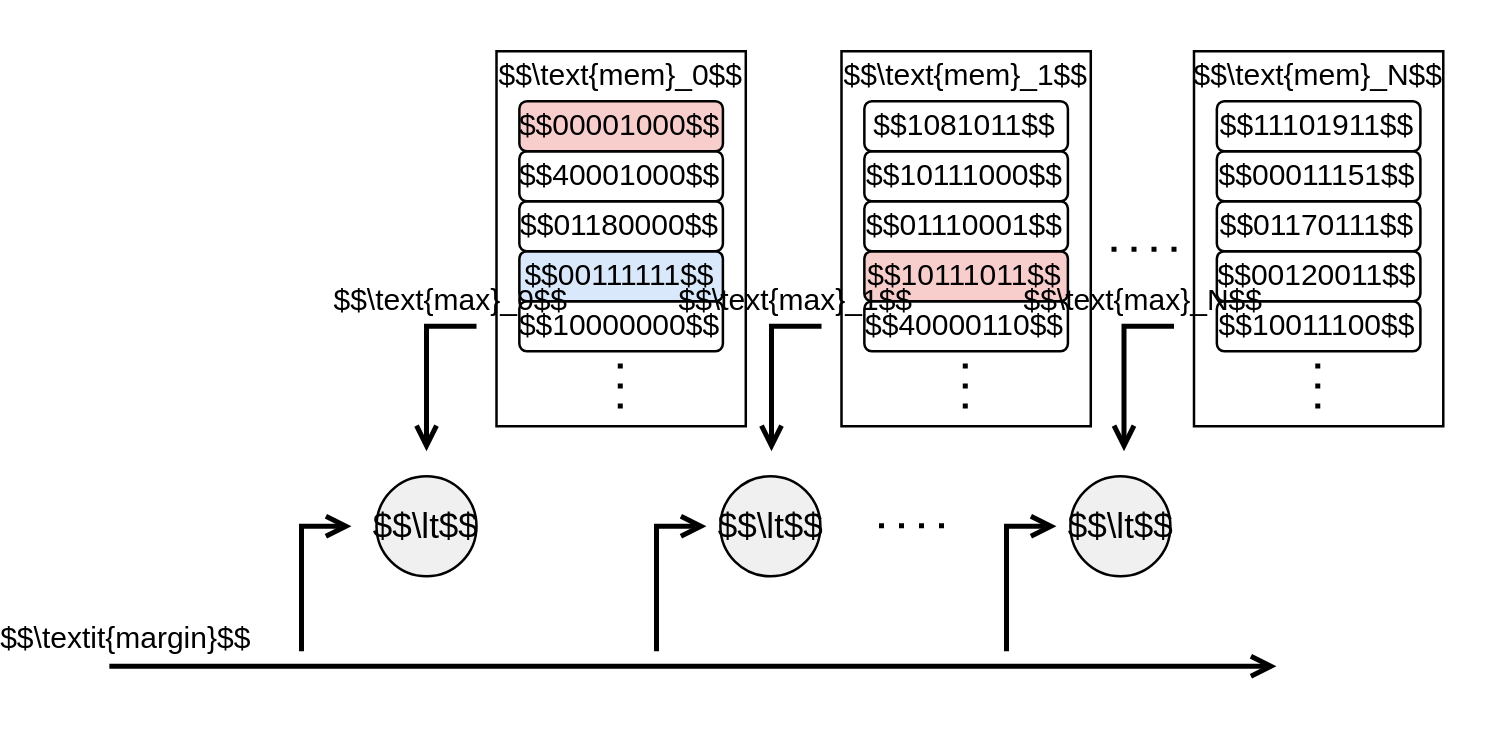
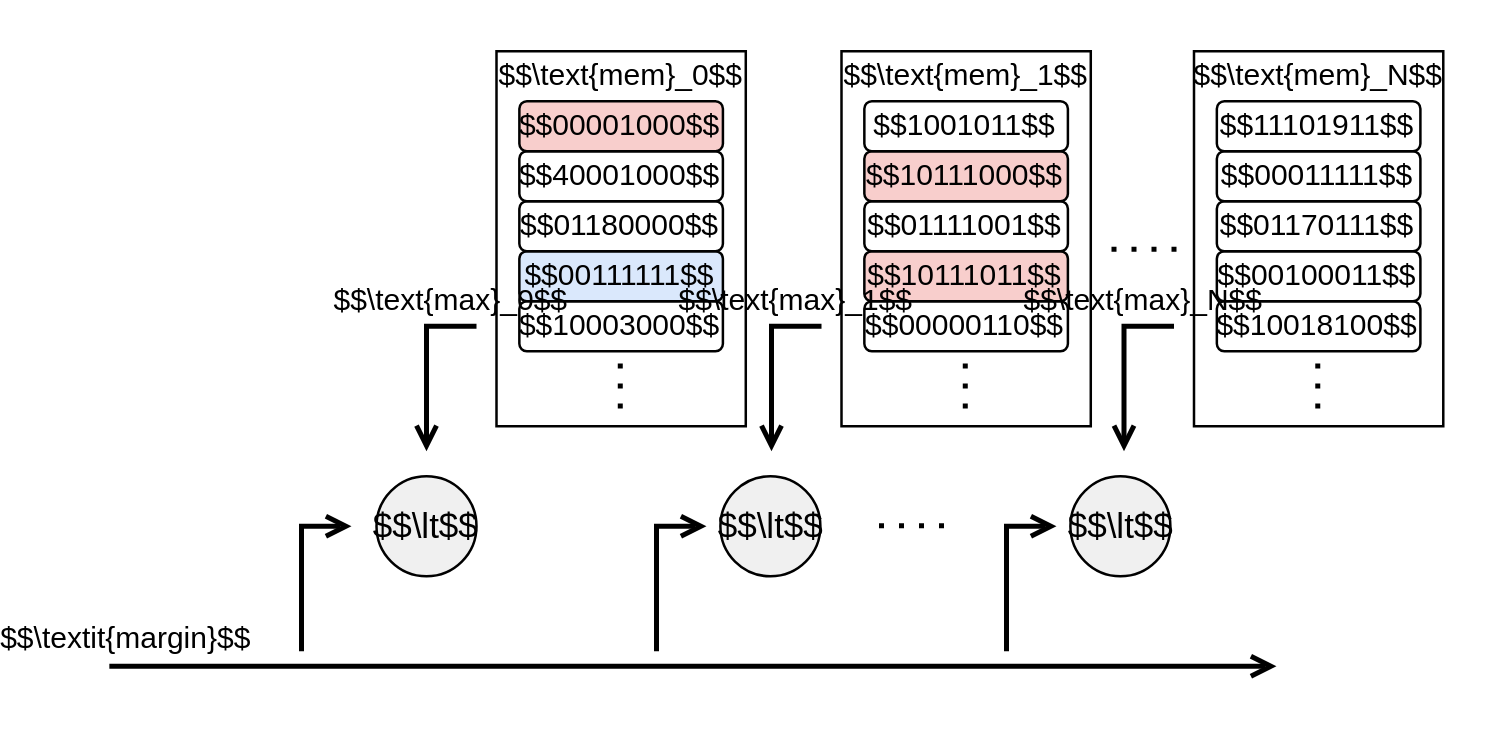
  <mxCell id="0" />
  <mxCell id="1" parent="0" />
  <mxCell id="2" value="" style="rounded=0;whiteSpace=wrap;html=1;" vertex="1" parent="1"><mxGeometry x="198" y="20" width="99.71" height="150" as="geometry" /></mxCell>
- <mxCell id="3" value="$$10000000$$" style="rounded=1;whiteSpace=wrap;html=1;" vertex="1" parent="1"><mxGeometry x="207.14" y="120" width="81.42" height="20" as="geometry" /></mxCell>
+ <mxCell id="3" value="$$10003000$$" style="rounded=1;whiteSpace=wrap;html=1;" vertex="1" parent="1"><mxGeometry x="207.14" y="120" width="81.42" height="20" as="geometry" /></mxCell>
  <mxCell id="4" value="$$00111111$$" style="rounded=1;whiteSpace=wrap;html=1;fillColor=#dae8fc;" vertex="1" parent="1"><mxGeometry x="207.14" y="100" width="81.42" height="20" as="geometry" /></mxCell>
  <mxCell id="5" value="$$01180000$$" style="rounded=1;whiteSpace=wrap;html=1;" vertex="1" parent="1"><mxGeometry x="207.14" y="80" width="81.42" height="20" as="geometry" /></mxCell>
  <mxCell id="6" value="$$40001000$$" style="rounded=1;whiteSpace=wrap;html=1;" vertex="1" parent="1"><mxGeometry x="207.14" y="60" width="81.42" height="20" as="geometry" /></mxCell>
  <mxCell id="7" value="" style="endArrow=none;dashed=1;html=1;dashPattern=1 3;strokeWidth=2;rounded=0;" edge="1" parent="1"><mxGeometry width="50" height="50" relative="1" as="geometry"><mxPoint x="247.51" y="144.9" as="sourcePoint" /><mxPoint x="247.51" y="165.1" as="targetPoint" /></mxGeometry></mxCell>
  <mxCell id="8" value="$$\text{max}_0$$" style="text;html=1;align=center;verticalAlign=middle;whiteSpace=wrap;rounded=0;" vertex="1" parent="1"><mxGeometry x="165" y="110" width="30" height="20" as="geometry" /></mxCell>
  <mxCell id="9" value="" style="endArrow=open;html=1;rounded=0;strokeWidth=2;endFill=0;" edge="1" parent="1"><mxGeometry width="50" height="50" relative="1" as="geometry"><mxPoint x="43.14" y="266" as="sourcePoint" /><mxPoint x="510" y="266" as="targetPoint" /></mxGeometry></mxCell>
  <mxCell id="10" value="$$\textit{margin}$$" style="text;html=1;align=center;verticalAlign=middle;whiteSpace=wrap;rounded=0;" vertex="1" parent="1"><mxGeometry x="20" y="240" width="60" height="30" as="geometry" /></mxCell>
  <mxCell id="11" value="$$\text{mem}_0$$" style="text;html=1;align=center;verticalAlign=middle;whiteSpace=wrap;rounded=0;" vertex="1" parent="1"><mxGeometry x="226.86" y="20" width="42" height="20" as="geometry" /></mxCell>
  <mxCell id="12" value="" style="rounded=0;whiteSpace=wrap;html=1;" vertex="1" parent="1"><mxGeometry x="336" y="20" width="99.71" height="150" as="geometry" /></mxCell>
- <mxCell id="13" value="$$40000110$$" style="rounded=1;whiteSpace=wrap;html=1;" vertex="1" parent="1"><mxGeometry x="345.14" y="120" width="81.42" height="20" as="geometry" /></mxCell>
+ <mxCell id="13" value="$$00000110$$" style="rounded=1;whiteSpace=wrap;html=1;" vertex="1" parent="1"><mxGeometry x="345.14" y="120" width="81.42" height="20" as="geometry" /></mxCell>
  <mxCell id="14" value="$$10111011$$" style="rounded=1;whiteSpace=wrap;html=1;fillColor=#f8cecc;" vertex="1" parent="1"><mxGeometry x="345.14" y="100" width="81.42" height="20" as="geometry" /></mxCell>
- <mxCell id="15" value="$$01110001$$" style="rounded=1;whiteSpace=wrap;html=1;" vertex="1" parent="1"><mxGeometry x="345.14" y="80" width="81.42" height="20" as="geometry" /></mxCell>
- <mxCell id="16" value="$$10111000$$" style="rounded=1;whiteSpace=wrap;html=1;" vertex="1" parent="1"><mxGeometry x="345.14" y="60" width="81.42" height="20" as="geometry" /></mxCell>
+ <mxCell id="15" value="$$01111001$$" style="rounded=1;whiteSpace=wrap;html=1;" vertex="1" parent="1"><mxGeometry x="345.14" y="80" width="81.42" height="20" as="geometry" /></mxCell>
+ <mxCell id="16" value="$$10111000$$" style="rounded=1;whiteSpace=wrap;html=1;fillColor=#f8cecc;" vertex="1" parent="1"><mxGeometry x="345.14" y="60" width="81.42" height="20" as="geometry" /></mxCell>
  <mxCell id="17" value="" style="endArrow=none;dashed=1;html=1;dashPattern=1 3;strokeWidth=2;rounded=0;" edge="1" parent="1"><mxGeometry width="50" height="50" relative="1" as="geometry"><mxPoint x="385.51" y="144.9" as="sourcePoint" /><mxPoint x="385.51" y="165.1" as="targetPoint" /></mxGeometry></mxCell>
  <mxCell id="18" value="$$\text{mem}_1$$" style="text;html=1;align=center;verticalAlign=middle;whiteSpace=wrap;rounded=0;" vertex="1" parent="1"><mxGeometry x="364.86" y="20" width="42" height="20" as="geometry" /></mxCell>
  <mxCell id="19" value="" style="endArrow=open;html=1;rounded=0;endFill=0;strokeWidth=2;" edge="1" parent="1"><mxGeometry width="50" height="50" relative="1" as="geometry"><mxPoint x="190" y="130" as="sourcePoint" /><mxPoint x="170" y="180" as="targetPoint" /><Array as="points"><mxPoint x="170" y="130" /><mxPoint x="170" y="150" /></Array></mxGeometry></mxCell>
  <mxCell id="20" value="" style="endArrow=open;html=1;rounded=0;endFill=0;strokeWidth=2;" edge="1" parent="1"><mxGeometry width="50" height="50" relative="1" as="geometry"><mxPoint x="328" y="130" as="sourcePoint" /><mxPoint x="308" y="180" as="targetPoint" /><Array as="points"><mxPoint x="308" y="130" /><mxPoint x="308" y="150" /></Array></mxGeometry></mxCell>
  <mxCell id="21" value="$$\text{max}_1$$" style="text;html=1;align=center;verticalAlign=middle;whiteSpace=wrap;rounded=0;" vertex="1" parent="1"><mxGeometry x="303" y="110" width="30" height="20" as="geometry" /></mxCell>
  <mxCell id="22" value="" style="rounded=0;whiteSpace=wrap;html=1;" vertex="1" parent="1"><mxGeometry x="477" y="20" width="99.71" height="150" as="geometry" /></mxCell>
- <mxCell id="23" value="$$10011100$$" style="rounded=1;whiteSpace=wrap;html=1;" vertex="1" parent="1"><mxGeometry x="486.14" y="120" width="81.42" height="20" as="geometry" /></mxCell>
- <mxCell id="24" value="$$00120011$$" style="rounded=1;whiteSpace=wrap;html=1;" vertex="1" parent="1"><mxGeometry x="486.14" y="100" width="81.42" height="20" as="geometry" /></mxCell>
+ <mxCell id="23" value="$$10018100$$" style="rounded=1;whiteSpace=wrap;html=1;" vertex="1" parent="1"><mxGeometry x="486.14" y="120" width="81.42" height="20" as="geometry" /></mxCell>
+ <mxCell id="24" value="$$00100011$$" style="rounded=1;whiteSpace=wrap;html=1;" vertex="1" parent="1"><mxGeometry x="486.14" y="100" width="81.42" height="20" as="geometry" /></mxCell>
  <mxCell id="25" value="$$01170111$$" style="rounded=1;whiteSpace=wrap;html=1;" vertex="1" parent="1"><mxGeometry x="486.14" y="80" width="81.42" height="20" as="geometry" /></mxCell>
- <mxCell id="26" value="$$00011151$$" style="rounded=1;whiteSpace=wrap;html=1;" vertex="1" parent="1"><mxGeometry x="486.14" y="60" width="81.42" height="20" as="geometry" /></mxCell>
+ <mxCell id="26" value="$$00011111$$" style="rounded=1;whiteSpace=wrap;html=1;" vertex="1" parent="1"><mxGeometry x="486.14" y="60" width="81.42" height="20" as="geometry" /></mxCell>
  <mxCell id="27" value="" style="endArrow=none;dashed=1;html=1;dashPattern=1 3;strokeWidth=2;rounded=0;" edge="1" parent="1"><mxGeometry width="50" height="50" relative="1" as="geometry"><mxPoint x="526.51" y="144.9" as="sourcePoint" /><mxPoint x="526.51" y="165.1" as="targetPoint" /></mxGeometry></mxCell>
  <mxCell id="28" value="$$\text{max}_N$$" style="text;html=1;align=center;verticalAlign=middle;whiteSpace=wrap;rounded=0;" vertex="1" parent="1"><mxGeometry x="442" y="110" width="30" height="20" as="geometry" /></mxCell>
  <mxCell id="29" value="$$\text{mem}_N$$" style="text;html=1;align=center;verticalAlign=middle;whiteSpace=wrap;rounded=0;" vertex="1" parent="1"><mxGeometry x="505.85" y="20" width="42" height="20" as="geometry" /></mxCell>
  <mxCell id="30" value="" style="endArrow=open;html=1;rounded=0;endFill=0;strokeWidth=2;" edge="1" parent="1"><mxGeometry width="50" height="50" relative="1" as="geometry"><mxPoint x="469" y="130" as="sourcePoint" /><mxPoint x="449" y="180" as="targetPoint" /><Array as="points"><mxPoint x="449" y="130" /><mxPoint x="449" y="150" /></Array></mxGeometry></mxCell>
  <mxCell id="31" value="" style="endArrow=none;dashed=1;html=1;dashPattern=1 3;strokeWidth=2;rounded=0;" edge="1" parent="1"><mxGeometry width="50" height="50" relative="1" as="geometry"><mxPoint x="470" y="99.17" as="sourcePoint" /><mxPoint x="443" y="99.17" as="targetPoint" /></mxGeometry></mxCell>
  <mxCell id="32" value="" style="ellipse;whiteSpace=wrap;html=1;aspect=fixed;fillColor=#F0F0F0;" vertex="1" parent="1"><mxGeometry x="150" y="190" width="40" height="40" as="geometry" /></mxCell>
  <mxCell id="33" value="&lt;font style=&quot;font-size: 14px;&quot;&gt;$$\lt$$&lt;/font&gt;" style="text;html=1;align=center;verticalAlign=middle;whiteSpace=wrap;rounded=0;" vertex="1" parent="1"><mxGeometry x="164.234" y="203.654" width="11.538" height="12.698" as="geometry" /></mxCell>
  <mxCell id="34" value="" style="ellipse;whiteSpace=wrap;html=1;aspect=fixed;fillColor=#F0F0F0;" vertex="1" parent="1"><mxGeometry x="287.56" y="190" width="40" height="40" as="geometry" /></mxCell>
  <mxCell id="35" value="&lt;font style=&quot;font-size: 14px;&quot;&gt;$$\lt$$&lt;/font&gt;" style="text;html=1;align=center;verticalAlign=middle;whiteSpace=wrap;rounded=0;" vertex="1" parent="1"><mxGeometry x="301.794" y="203.654" width="11.538" height="12.698" as="geometry" /></mxCell>
  <mxCell id="36" value="" style="ellipse;whiteSpace=wrap;html=1;aspect=fixed;fillColor=#F0F0F0;" vertex="1" parent="1"><mxGeometry x="427.56" y="190" width="40" height="40" as="geometry" /></mxCell>
  <mxCell id="37" value="&lt;font style=&quot;font-size: 14px;&quot;&gt;$$\lt$$&lt;/font&gt;" style="text;html=1;align=center;verticalAlign=middle;whiteSpace=wrap;rounded=0;" vertex="1" parent="1"><mxGeometry x="441.794" y="203.654" width="11.538" height="12.698" as="geometry" /></mxCell>
  <mxCell id="38" value="" style="endArrow=open;html=1;rounded=0;strokeWidth=2;endFill=0;" edge="1" parent="1"><mxGeometry width="50" height="50" relative="1" as="geometry"><mxPoint x="120" y="260" as="sourcePoint" /><mxPoint x="140" y="210" as="targetPoint" /><Array as="points"><mxPoint x="120" y="210" /></Array></mxGeometry></mxCell>
  <mxCell id="39" value="" style="endArrow=open;html=1;rounded=0;strokeWidth=2;endFill=0;" edge="1" parent="1"><mxGeometry width="50" height="50" relative="1" as="geometry"><mxPoint x="262" y="260" as="sourcePoint" /><mxPoint x="282" y="210" as="targetPoint" /><Array as="points"><mxPoint x="262" y="210" /></Array></mxGeometry></mxCell>
  <mxCell id="40" value="" style="endArrow=open;html=1;rounded=0;strokeWidth=2;endFill=0;" edge="1" parent="1"><mxGeometry width="50" height="50" relative="1" as="geometry"><mxPoint x="402" y="260" as="sourcePoint" /><mxPoint x="422" y="210" as="targetPoint" /><Array as="points"><mxPoint x="402" y="210" /></Array></mxGeometry></mxCell>
  <mxCell id="41" value="" style="endArrow=none;dashed=1;html=1;dashPattern=1 3;strokeWidth=2;rounded=0;" edge="1" parent="1"><mxGeometry width="50" height="50" relative="1" as="geometry"><mxPoint x="377" y="209.8" as="sourcePoint" /><mxPoint x="350" y="209.8" as="targetPoint" /></mxGeometry></mxCell>
  <mxCell id="42" value="$$00001000$$" style="rounded=1;whiteSpace=wrap;html=1;fillColor=#f8cecc;" vertex="1" parent="1"><mxGeometry x="207.15" y="40" width="81.42" height="20" as="geometry" /></mxCell>
- <mxCell id="43" value="$$1081011$$" style="rounded=1;whiteSpace=wrap;html=1;" vertex="1" parent="1"><mxGeometry x="345.14" y="40" width="81.42" height="20" as="geometry" /></mxCell>
+ <mxCell id="43" value="$$1001011$$" style="rounded=1;whiteSpace=wrap;html=1;" vertex="1" parent="1"><mxGeometry x="345.14" y="40" width="81.42" height="20" as="geometry" /></mxCell>
  <mxCell id="44" value="$$11101911$$" style="rounded=1;whiteSpace=wrap;html=1;" vertex="1" parent="1"><mxGeometry x="486.14" y="40" width="81.42" height="20" as="geometry" /></mxCell>
